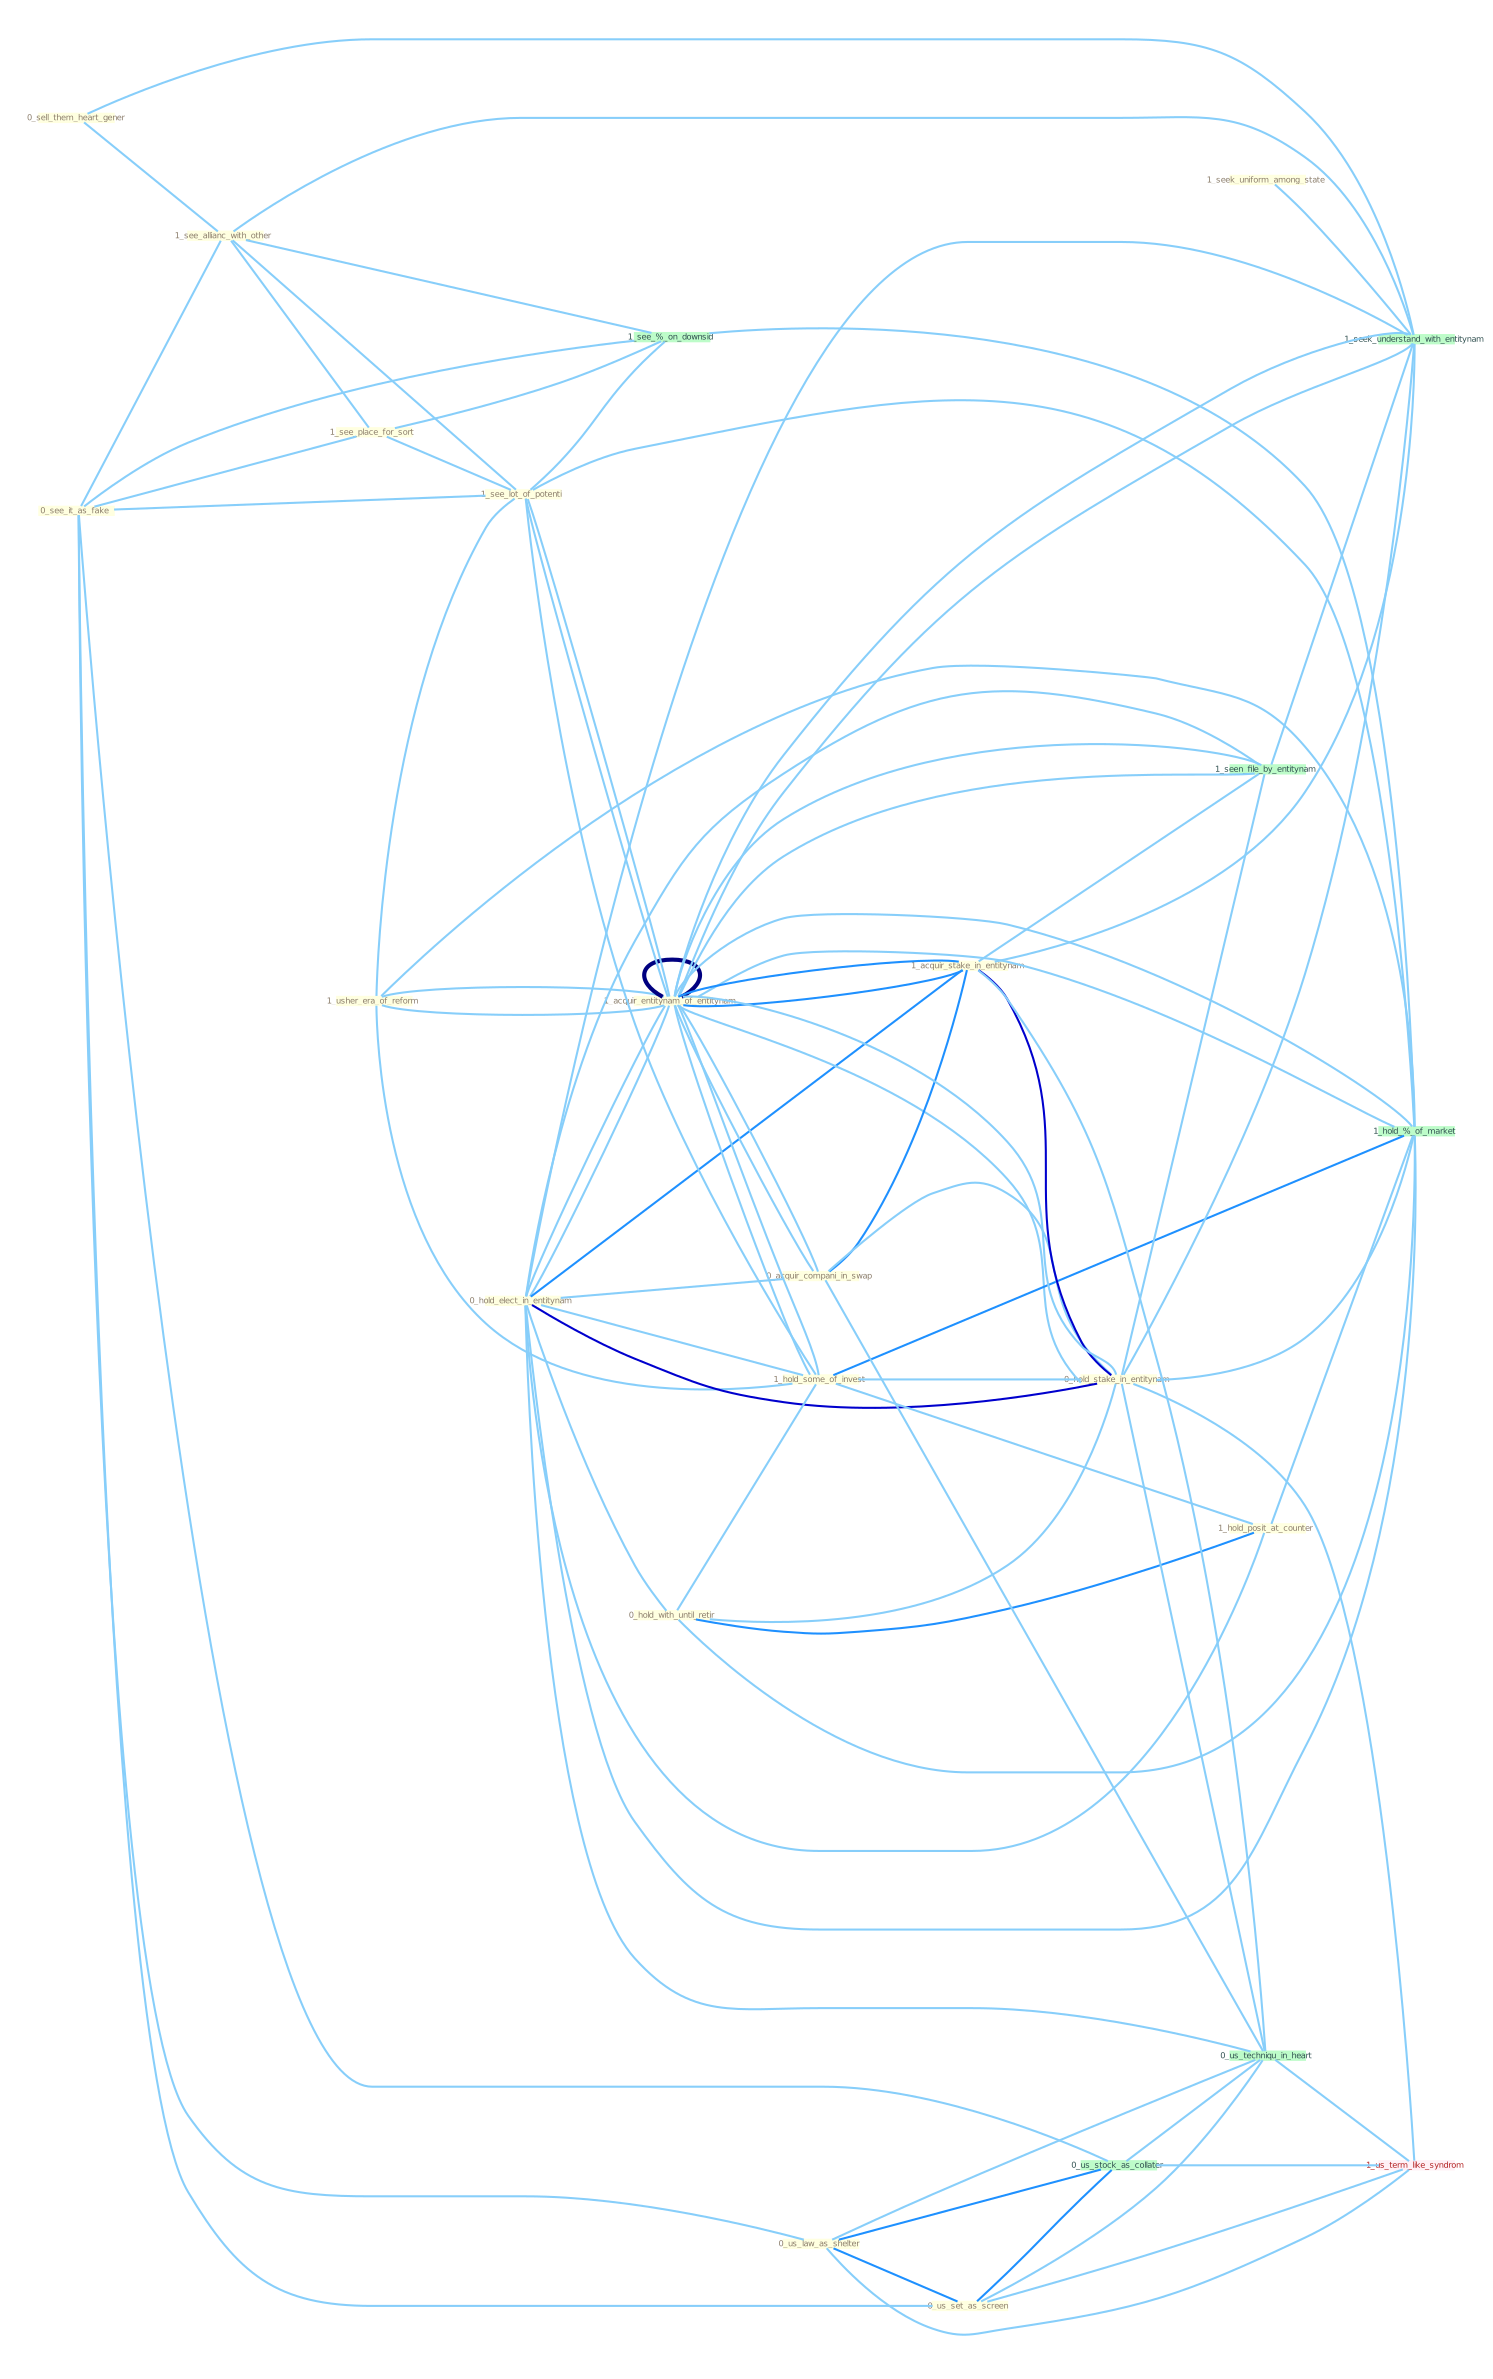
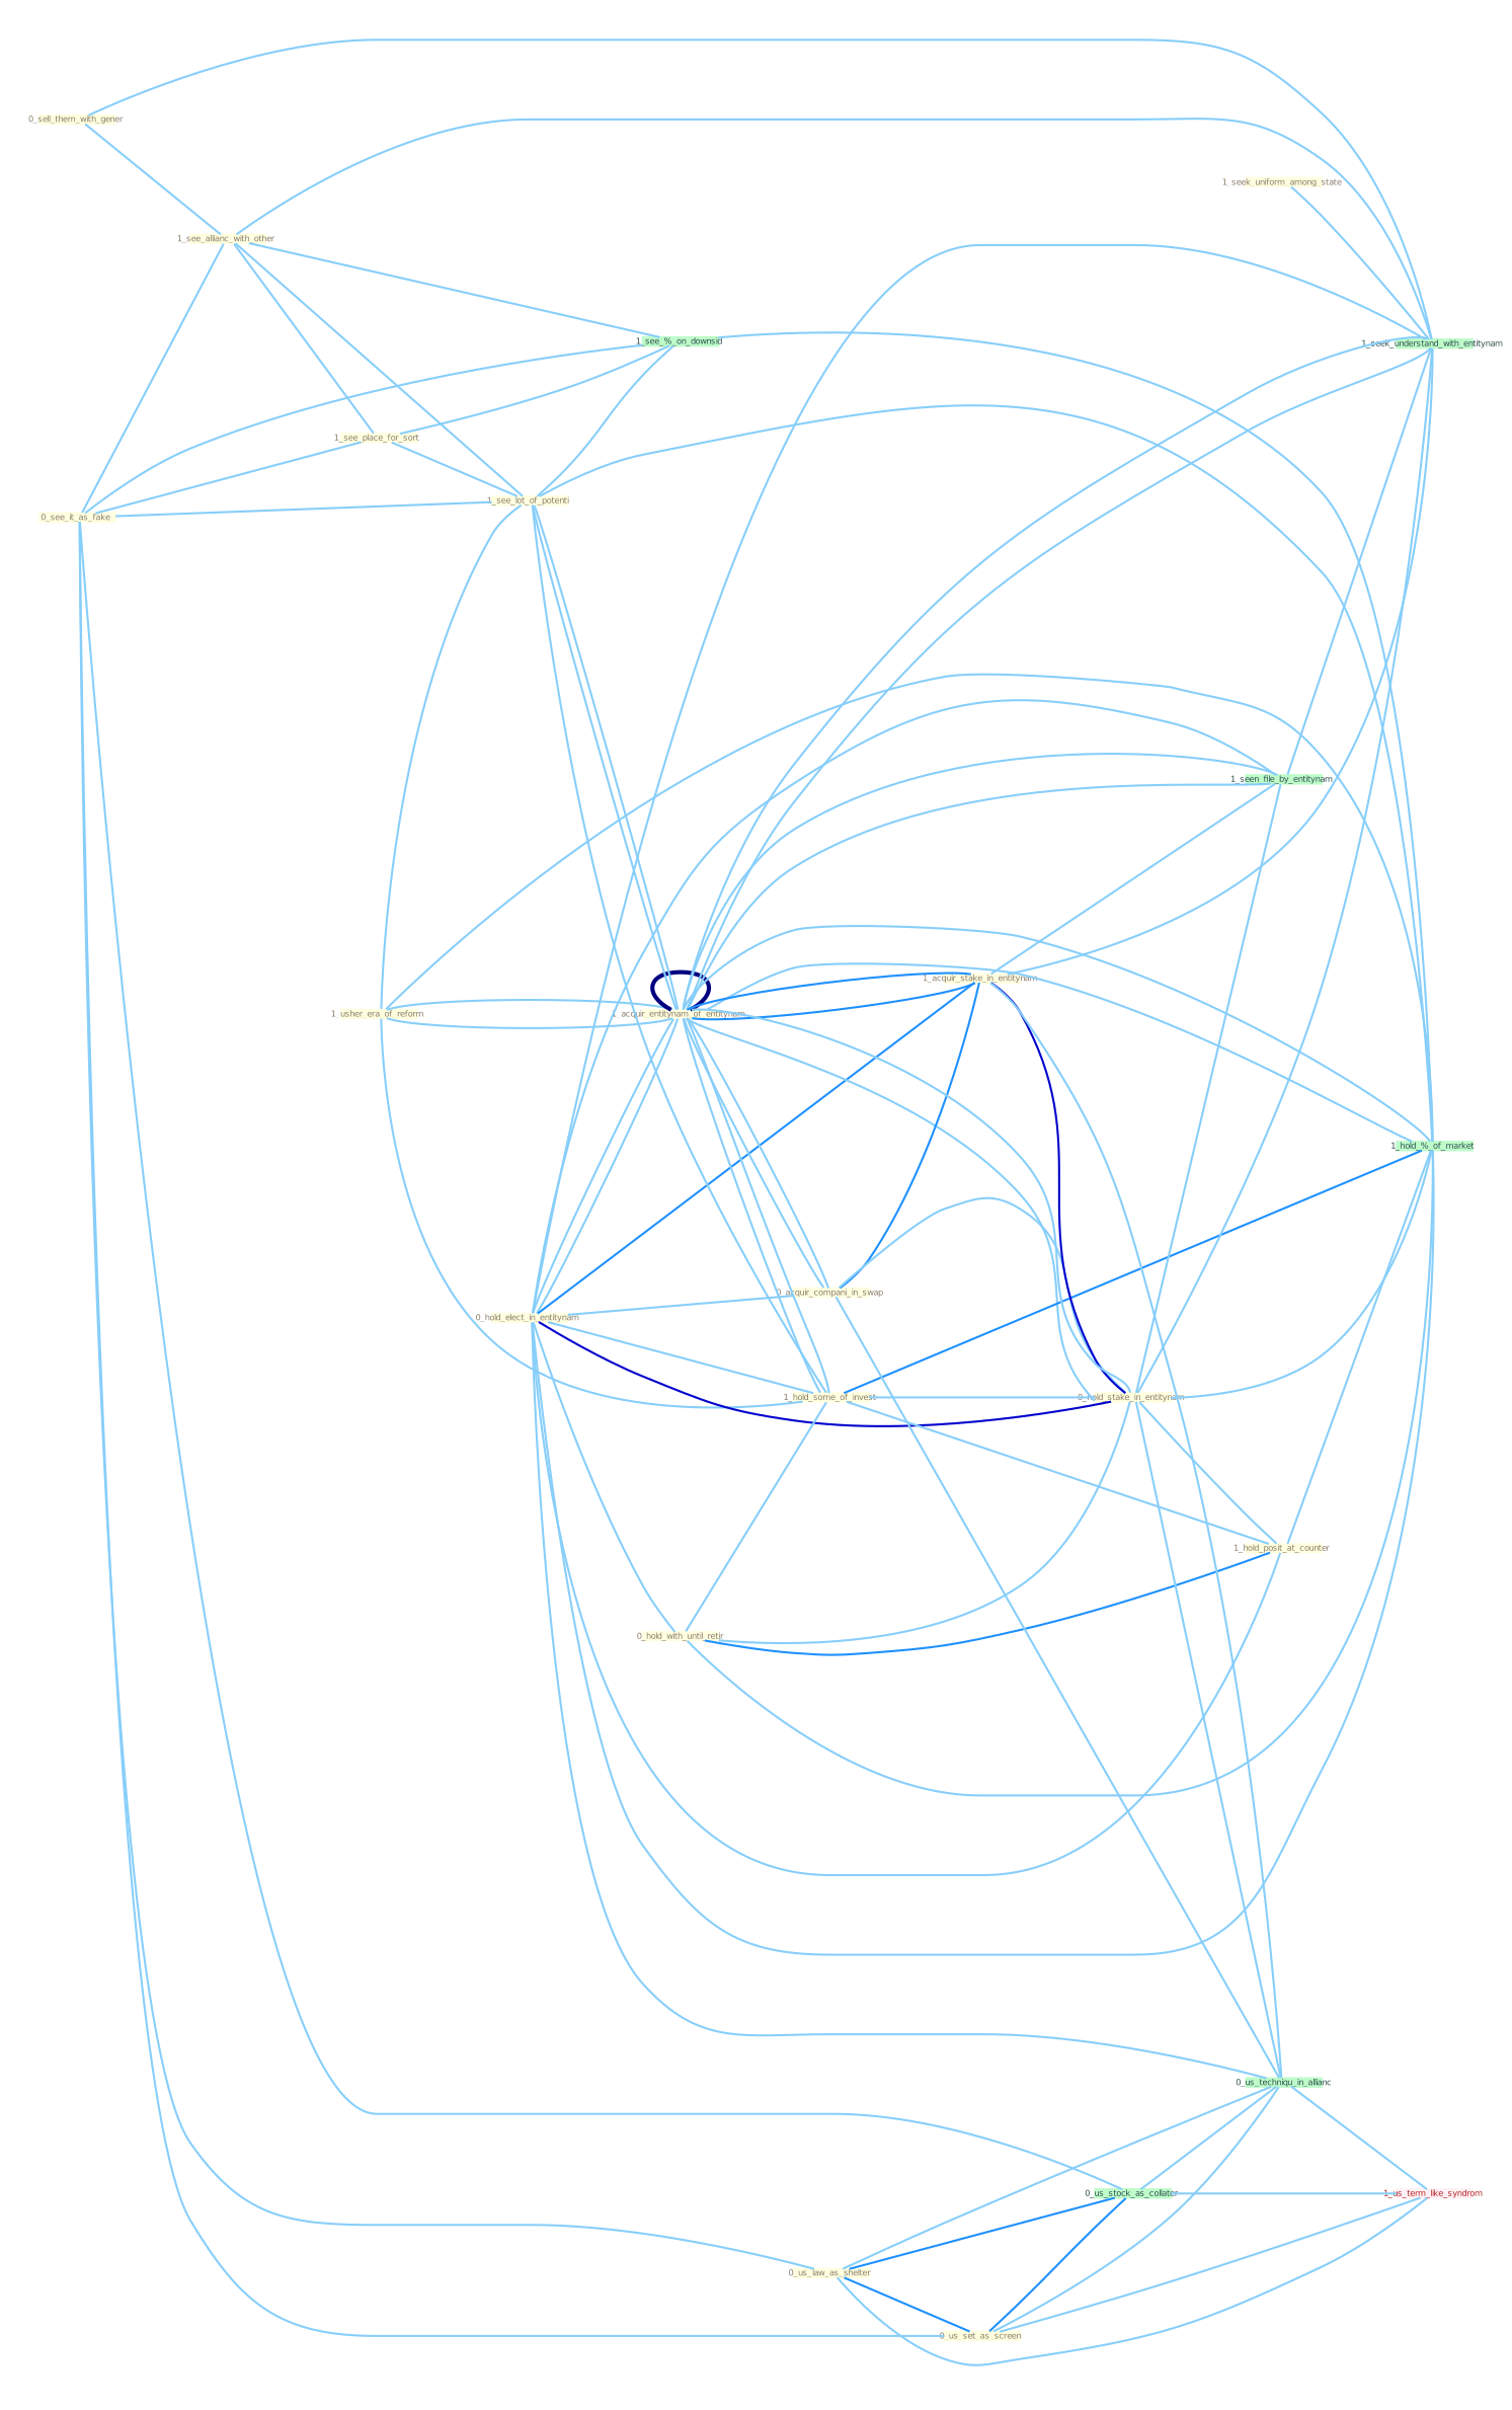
  graph {
    fontname="DejaVu Sans"
    rankdir=LR
    node [color="#ffffe0" fixedsize=true fontcolor="#8b7d6b" fontname="DejaVu Sans" fontsize=4 shape=polygon style=filled]
    edge [color="#87cefa" fontname="DejaVu Sans" w=1]
    "0_see_it_as_fake " [height=.06 width=.5]
    "1_usher_era_of_reform " [height=.06 width=.5]
    "0_hold_elect_in_entitynam " [height=.06 width=.5]
    "1_seek_uniform_among_state " [height=.06 width=.5]
    "1_acquir_entitynam_of_entitynam " [height=.06 width=.5]
    n6 [height=.06 label="0_hold_with_until_retir" width=.5]
-   "0_sell_them_with_gener " [height=.06 width=.5 label="0_sell_them_heart_gener"]
+   "0_sell_them_with_gener " [height=.06 width=.5]
    "0_us_law_as_shelter " [height=.06 width=.5]
    "0_us_set_as_screen " [height=.06 width=.5]
    "1_hold_some_of_invest " [height=.06 width=.5]
    "1_see_allianc_with_other " [height=.06 width=.5]
    "1_see_place_for_sort " [height=.06 width=.5]
    "0_acquir_compani_in_swap " [height=.06 width=.5]
    "1_acquir_stake_in_entitynam " [height=.06 width=.5]
    "0_hold_stake_in_entitynam " [height=.06 width=.5]
    "1_see_lot_of_potenti " [height=.06 width=.5]
    "1_hold_posit_at_counter " [height=.06 width=.5]
    "1_us_term_like_syndrom " [color="#fff0f5" fontcolor="#b22222" height=.06 width=.5]
    "0_us_stock_as_collater " [color="#BDFCC9" fontcolor="#2f4f4f" height=.06 width=.5]
    "1_see_%_on_downsid " [color="#BDFCC9" fontcolor="#2f4f4f" height=.06 width=.5]
    "1_hold_%_of_market " [color="#BDFCC9" fontcolor="#2f4f4f" height=.06 width=.5]
    "1_seen_file_by_entitynam " [color="#BDFCC9" fontcolor="#2f4f4f" height=.06 width=.5]
    "1_seek_understand_with_entitynam " [color="#BDFCC9" fontcolor="#2f4f4f" height=.06 width=.5]
-   "0_us_techniqu_in_heart " [color="#BDFCC9" fontcolor="#2f4f4f" height=.06 width=.5]
+   "0_us_techniqu_in_heart " [color="#BDFCC9" fontcolor="#2f4f4f" height=.06 width=.5 label="0_us_techniqu_in_allianc"]
    subgraph sub_1 {
      "0_see_it_as_fake "
      "1_usher_era_of_reform "
      "0_hold_elect_in_entitynam "
      "1_seek_uniform_among_state "
      "1_acquir_entitynam_of_entitynam "
      n6
      "0_sell_them_with_gener "
      "0_us_law_as_shelter "
      "0_us_set_as_screen "
      "1_hold_some_of_invest "
      "1_see_allianc_with_other "
      "1_see_place_for_sort "
      "0_acquir_compani_in_swap "
      "1_acquir_stake_in_entitynam "
      "0_hold_stake_in_entitynam "
      "1_see_lot_of_potenti "
      "1_hold_posit_at_counter "
    }
    subgraph sub_2 {
      "1_us_term_like_syndrom "
    }
    "0_see_it_as_fake " -- "0_us_law_as_shelter "
    "0_see_it_as_fake " -- "0_us_set_as_screen "
    "0_see_it_as_fake " -- "1_see_allianc_with_other "
    "0_see_it_as_fake " -- "1_see_place_for_sort "
    "0_see_it_as_fake " -- "1_see_lot_of_potenti "
    "0_see_it_as_fake " -- "0_us_stock_as_collater "
    "0_see_it_as_fake " -- "1_see_%_on_downsid "
    "1_usher_era_of_reform " -- "1_acquir_entitynam_of_entitynam "
    "1_usher_era_of_reform " -- "1_acquir_entitynam_of_entitynam "
    "1_usher_era_of_reform " -- "1_hold_some_of_invest "
    "1_usher_era_of_reform " -- "1_see_lot_of_potenti "
    "1_usher_era_of_reform " -- "1_hold_%_of_market "
    "0_hold_elect_in_entitynam " -- "1_acquir_entitynam_of_entitynam "
    "0_hold_elect_in_entitynam " -- "1_acquir_entitynam_of_entitynam "
    "0_hold_elect_in_entitynam " -- n6
    "0_hold_elect_in_entitynam " -- "1_hold_some_of_invest "
    "0_hold_elect_in_entitynam " -- "0_acquir_compani_in_swap "
    "0_hold_elect_in_entitynam " -- "1_acquir_stake_in_entitynam " [color="#1e90ff" w=2]
    "0_hold_elect_in_entitynam " -- "0_hold_stake_in_entitynam " [color="#0000cd" w=3]
    "0_hold_elect_in_entitynam " -- "1_hold_posit_at_counter "
    "0_hold_elect_in_entitynam " -- "1_hold_%_of_market "
    "0_hold_elect_in_entitynam " -- "1_seen_file_by_entitynam "
    "0_hold_elect_in_entitynam " -- "1_seek_understand_with_entitynam "
    "0_hold_elect_in_entitynam " -- "0_us_techniqu_in_heart "
    "1_seek_uniform_among_state " -- "1_seek_understand_with_entitynam "
    "1_acquir_entitynam_of_entitynam " -- "1_acquir_entitynam_of_entitynam " [color="#000080" style=bold w=4]
    "1_acquir_entitynam_of_entitynam " -- "1_hold_some_of_invest "
    "1_acquir_entitynam_of_entitynam " -- "0_acquir_compani_in_swap "
    "1_acquir_entitynam_of_entitynam " -- "1_acquir_stake_in_entitynam " [color="#1e90ff" w=2]
    "1_acquir_entitynam_of_entitynam " -- "0_hold_stake_in_entitynam "
    "1_acquir_entitynam_of_entitynam " -- "1_see_lot_of_potenti "
    "1_acquir_entitynam_of_entitynam " -- "1_hold_%_of_market "
    "1_acquir_entitynam_of_entitynam " -- "1_hold_%_of_market "
    "1_acquir_entitynam_of_entitynam " -- "1_seen_file_by_entitynam "
    "1_acquir_entitynam_of_entitynam " -- "1_seek_understand_with_entitynam "
    n6 -- "1_hold_some_of_invest "
    n6 -- "0_hold_stake_in_entitynam "
    n6 -- "1_hold_posit_at_counter " [color="#1e90ff" w=2]
    n6 -- "1_hold_%_of_market "
    "0_sell_them_with_gener " -- "1_see_allianc_with_other "
    "0_sell_them_with_gener " -- "1_seek_understand_with_entitynam "
    "0_us_law_as_shelter " -- "0_us_set_as_screen " [color="#1e90ff" w=2]
    "0_us_law_as_shelter " -- "1_us_term_like_syndrom "
    "0_us_law_as_shelter " -- "0_us_stock_as_collater " [color="#1e90ff" w=2]
    "0_us_law_as_shelter " -- "0_us_techniqu_in_heart "
    "0_us_set_as_screen " -- "1_us_term_like_syndrom "
    "0_us_set_as_screen " -- "0_us_stock_as_collater " [color="#1e90ff" w=2]
    "0_us_set_as_screen " -- "0_us_techniqu_in_heart "
    "1_hold_some_of_invest " -- "1_acquir_entitynam_of_entitynam "
    "1_hold_some_of_invest " -- "0_hold_stake_in_entitynam "
    "1_hold_some_of_invest " -- "1_see_lot_of_potenti "
    "1_hold_some_of_invest " -- "1_hold_posit_at_counter "
    "1_hold_some_of_invest " -- "1_hold_%_of_market " [color="#1e90ff" w=2]
    "1_see_allianc_with_other " -- "1_see_place_for_sort "
    "1_see_allianc_with_other " -- "1_see_lot_of_potenti "
    "1_see_allianc_with_other " -- "1_see_%_on_downsid "
    "1_see_allianc_with_other " -- "1_seek_understand_with_entitynam "
    "1_see_place_for_sort " -- "1_see_lot_of_potenti "
    "1_see_place_for_sort " -- "1_see_%_on_downsid "
    "0_acquir_compani_in_swap " -- "1_acquir_entitynam_of_entitynam "
    "0_acquir_compani_in_swap " -- "1_acquir_stake_in_entitynam " [color="#1e90ff" w=2]
    "0_acquir_compani_in_swap " -- "0_hold_stake_in_entitynam "
    "0_acquir_compani_in_swap " -- "0_us_techniqu_in_heart "
    "1_acquir_stake_in_entitynam " -- "1_acquir_entitynam_of_entitynam " [color="#1e90ff" w=2]
    "1_acquir_stake_in_entitynam " -- "0_hold_stake_in_entitynam " [color="#0000cd" w=3]
    "1_acquir_stake_in_entitynam " -- "1_seen_file_by_entitynam "
    "1_acquir_stake_in_entitynam " -- "1_seek_understand_with_entitynam "
    "1_acquir_stake_in_entitynam " -- "0_us_techniqu_in_heart "
    "0_hold_stake_in_entitynam " -- "1_acquir_entitynam_of_entitynam "
-   "0_hold_stake_in_entitynam " -- "1_us_term_like_syndrom "
+   "0_hold_stake_in_entitynam " -- "1_hold_posit_at_counter "
    "0_hold_stake_in_entitynam " -- "1_hold_%_of_market "
    "0_hold_stake_in_entitynam " -- "1_seen_file_by_entitynam "
    "0_hold_stake_in_entitynam " -- "1_seek_understand_with_entitynam "
    "0_hold_stake_in_entitynam " -- "0_us_techniqu_in_heart "
    "1_see_lot_of_potenti " -- "1_acquir_entitynam_of_entitynam "
    "1_see_lot_of_potenti " -- "1_see_%_on_downsid "
    "1_see_lot_of_potenti " -- "1_hold_%_of_market "
    "1_hold_posit_at_counter " -- "1_hold_%_of_market "
    "0_us_stock_as_collater " -- "1_us_term_like_syndrom "
    "0_us_stock_as_collater " -- "0_us_techniqu_in_heart "
    "1_see_%_on_downsid " -- "1_hold_%_of_market "
    "1_seen_file_by_entitynam " -- "1_acquir_entitynam_of_entitynam "
    "1_seen_file_by_entitynam " -- "1_seek_understand_with_entitynam "
    "1_seek_understand_with_entitynam " -- "1_acquir_entitynam_of_entitynam "
    "0_us_techniqu_in_heart " -- "1_us_term_like_syndrom "
  }
